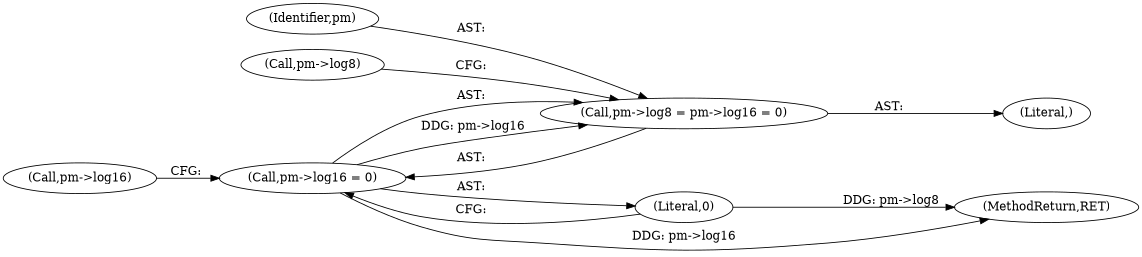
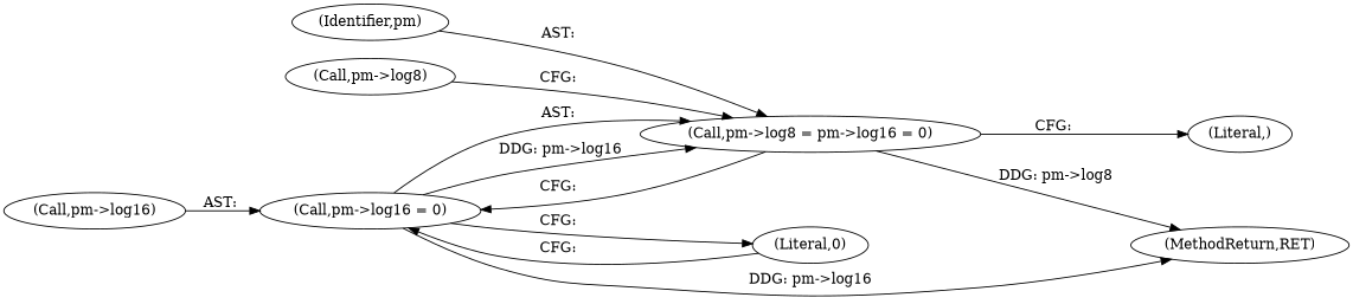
  digraph {
    rankdir=LR
    n1 [label="(Call,pm->log16 = 0)"]
    n2 [label="(Call,pm->log8 = pm->log16 = 0)"]
    n3 [label="(Literal,0)"]
    n4 [label="(MethodReturn,RET)"]
    n5 [label="(Literal,)"]
    n6 [label="(Identifier,pm)"]
    n7 [label="(Call,pm->log16)"]
    n8 [label="(Call,pm->log8)"]
    n1 -> n2 [label="AST: "]
    n1 -> n2 [label="DDG: pm->log16"]
-   n1 -> n3 [label="AST: "]
+   n1 -> n3 [label="CFG: "]
    n1 -> n4 [label="DDG: pm->log16"]
-   n2 -> n1 [label="AST: "]
-   n3 -> n4 [label="DDG: pm->log8"]
-   n2 -> n5 [label="AST: "]
+   n2 -> n1 [label="CFG: "]
+   n2 -> n4 [label="DDG: pm->log8"]
+   n2 -> n5 [label="CFG: "]
    n3 -> n1 [label="CFG: "]
    n6 -> n2 [label="AST: "]
-   n7 -> n1 [label="CFG: "]
+   n7 -> n1 [label="AST: "]
    n8 -> n2 [label="CFG: "]
  }
